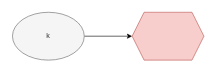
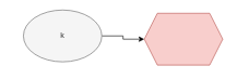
  <mxCell id="0" />
  <mxCell id="1" parent="0" />
  <mxCell id="2" value="" style="edgeStyle=orthogonalEdgeStyle;rounded=0;orthogonalLoop=1;jettySize=auto;html=1;" edge="1" parent="1" source="3" target="4"><mxGeometry relative="1" as="geometry" /></mxCell>
- <mxCell id="3" value="k" style="ellipse;whiteSpace=wrap;html=1;fillColor=#f5f5f5;strokeColor=#666666;fontColor=#333333;" vertex="1" parent="1"><mxGeometry x="20" y="20" width="120" height="80" as="geometry" /></mxCell>
+ <mxCell id="3" value="k" style="ellipse;whiteSpace=wrap;html=1;fillColor=#f5f5f5;strokeColor=#666666;fontColor=#333333;" vertex="1" parent="1"><mxGeometry x="35" y="15" width="120" height="80" as="geometry" /></mxCell>
  <mxCell id="4" value="" style="shape=hexagon;perimeter=hexagonPerimeter2;whiteSpace=wrap;html=1;fixedSize=1;fillColor=#f8cecc;strokeColor=#b85450;" vertex="1" parent="1"><mxGeometry x="220" y="20" width="120" height="80" as="geometry" /></mxCell>
